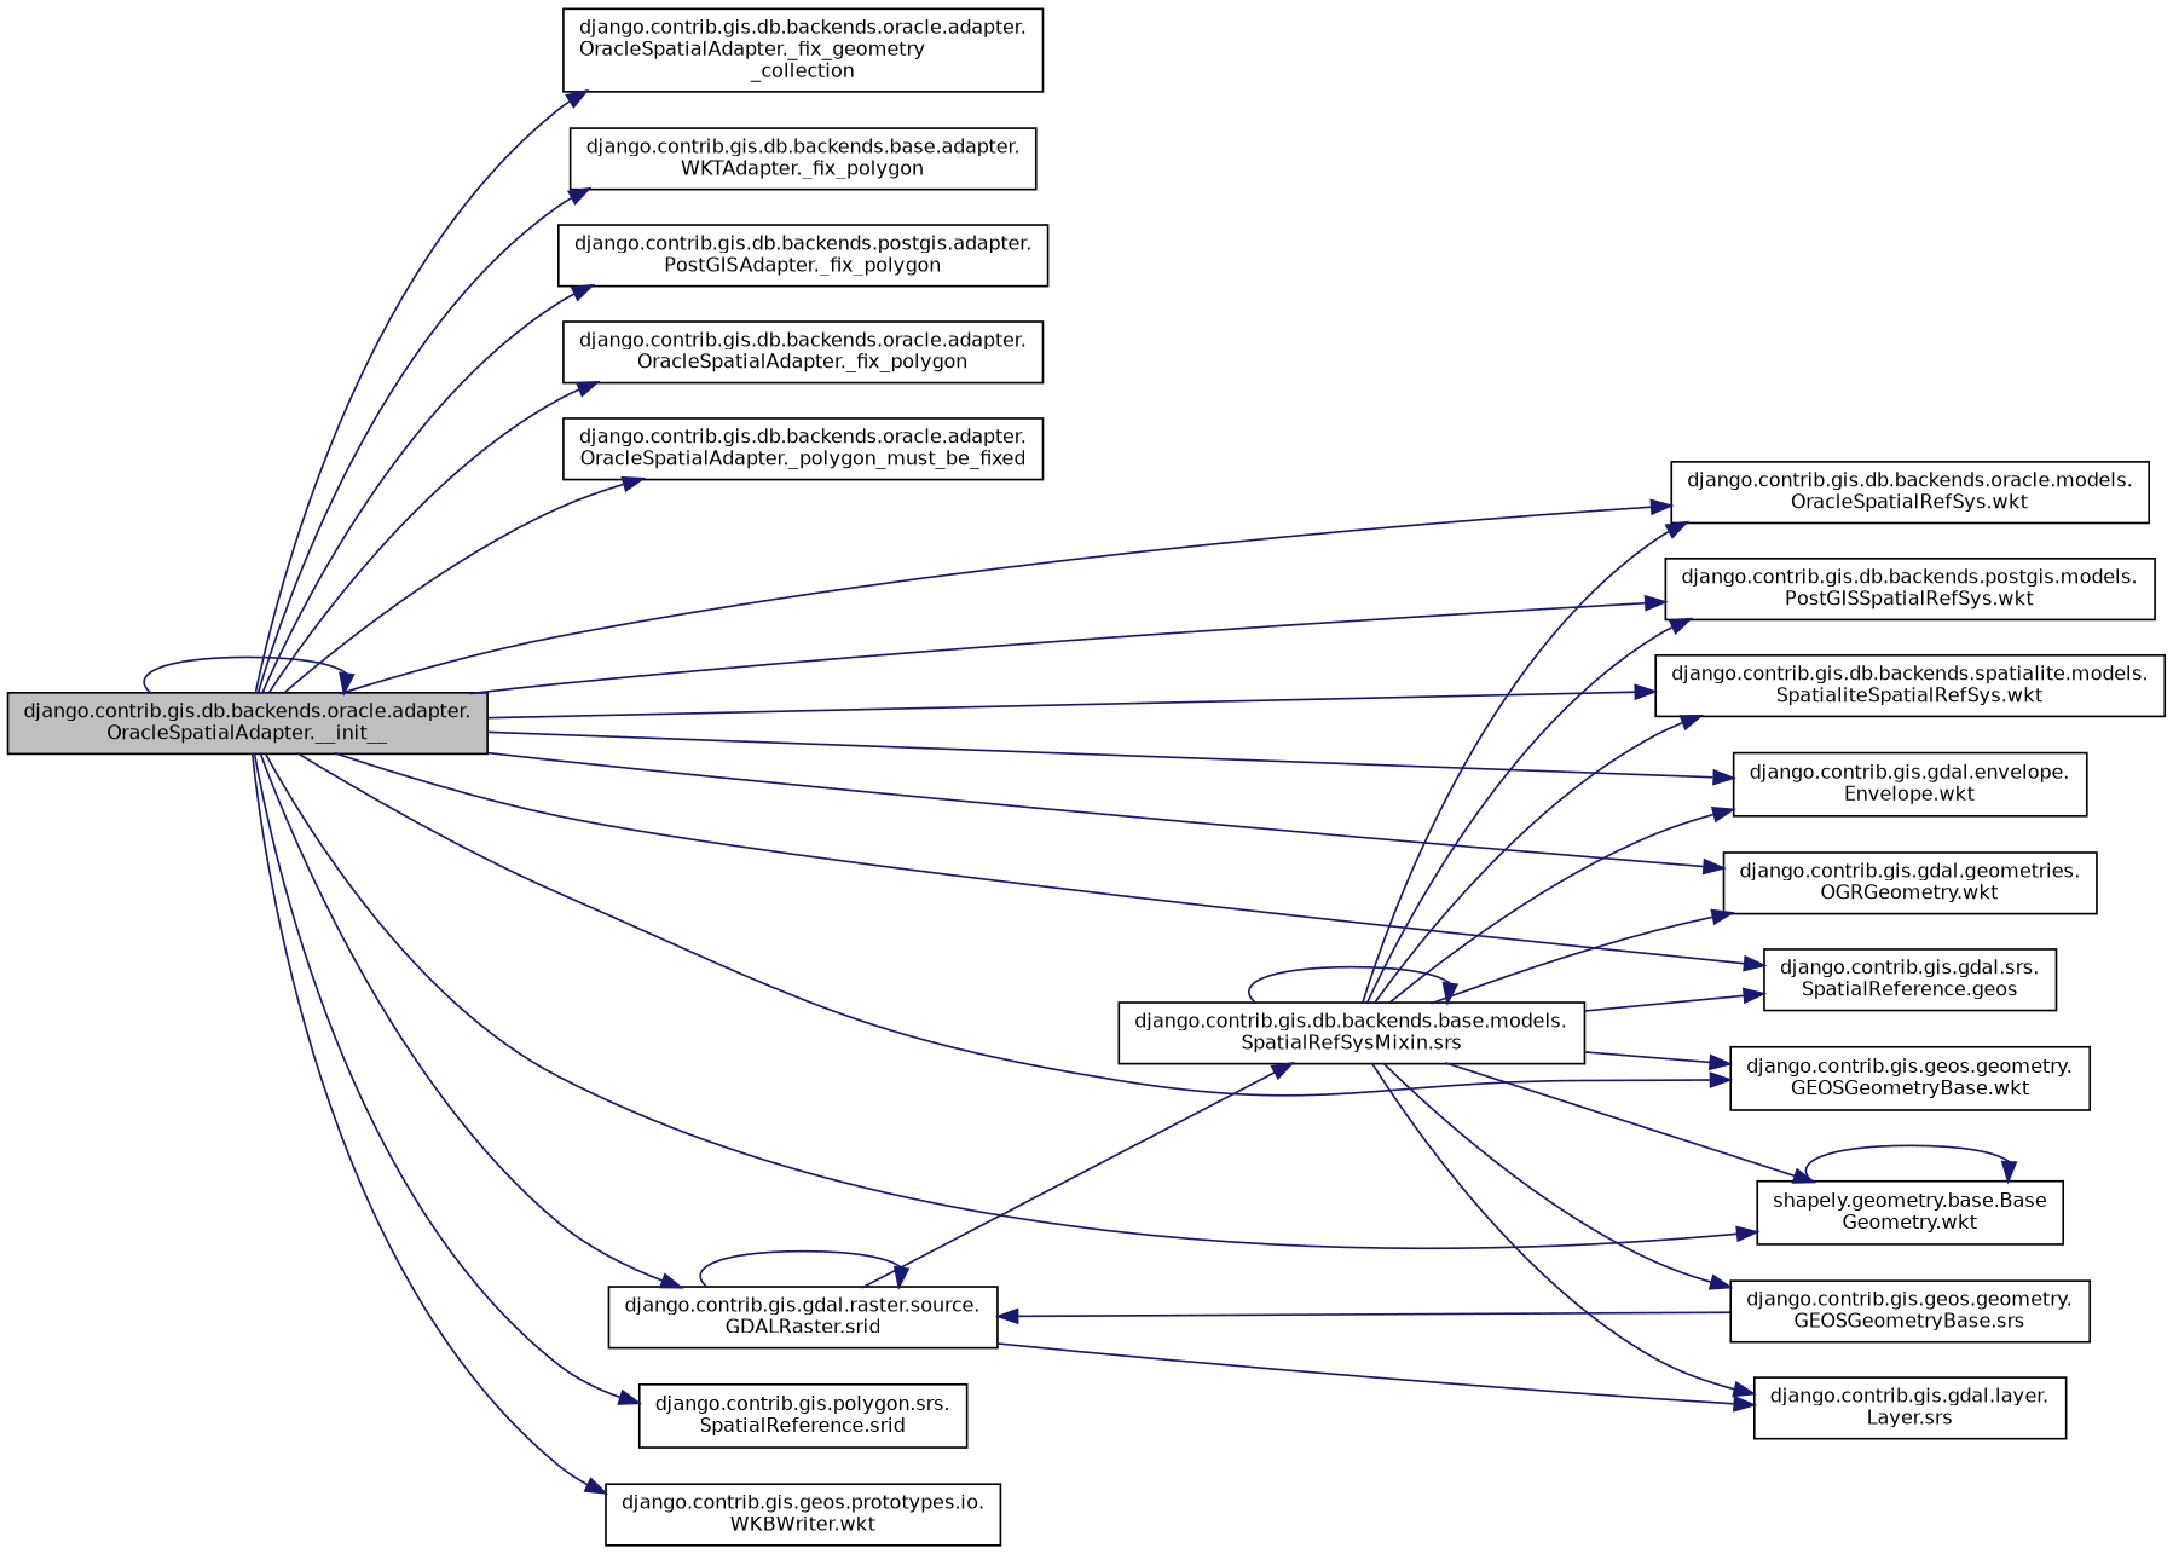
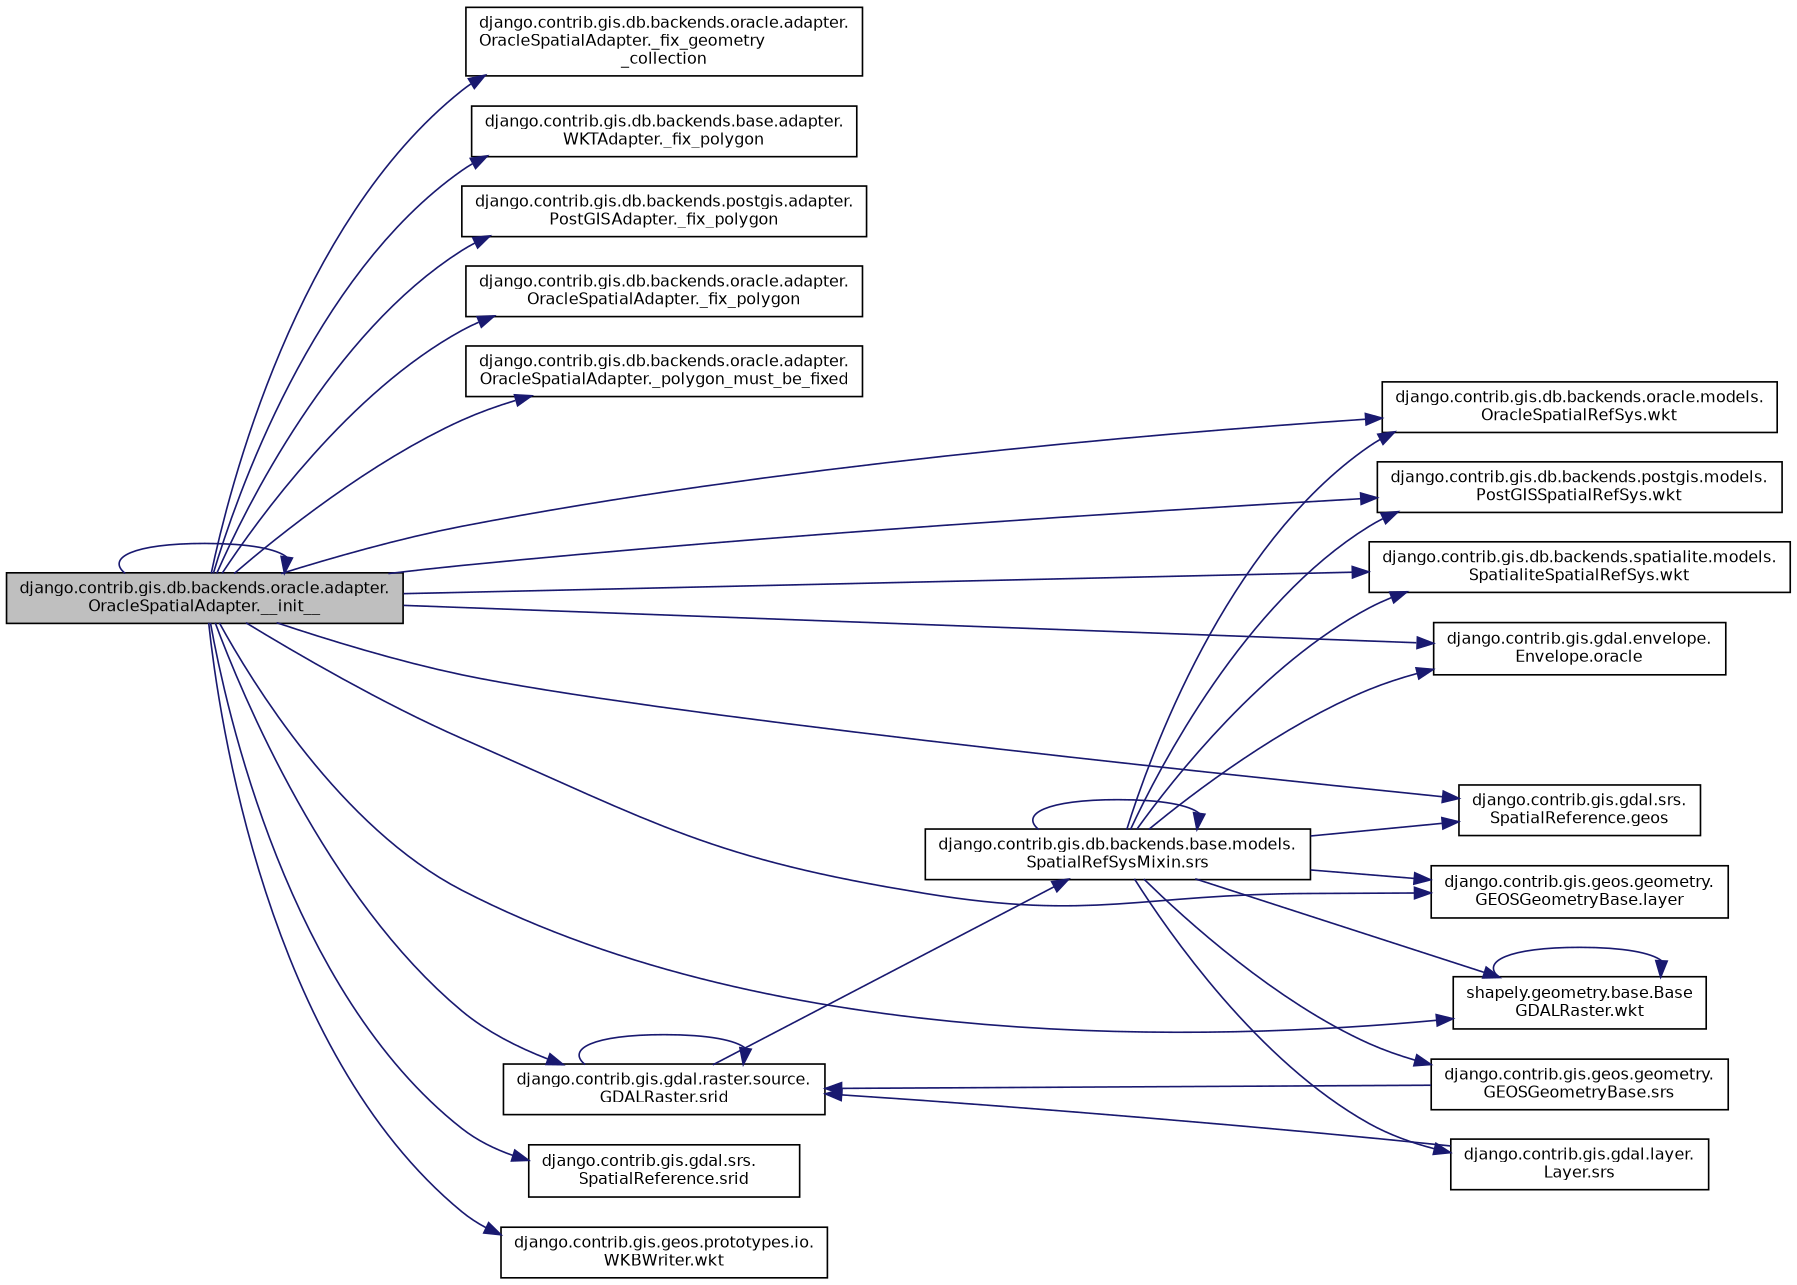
  digraph {
    rankdir=LR
    node [color=black fillcolor=white fontname=Helvetica fontsize=10 shape=record style=filled]
    edge [color=midnightblue fontname=Helvetica fontsize=10 labelfontname=Helvetica labelfontsize=10 style=solid]
    n1 [fillcolor=grey75 fontcolor=black height=0.2 label="django.contrib.gis.db.backends.oracle.adapter.\lOracleSpatialAdapter.__init__" width=0.4]
    n2 [height=0.2 label="django.contrib.gis.db.backends.oracle.adapter.\lOracleSpatialAdapter._fix_geometry\l_collection" width=0.4]
    n3 [height=0.2 label="django.contrib.gis.db.backends.base.adapter.\lWKTAdapter._fix_polygon" width=0.4]
    n4 [height=0.2 label="django.contrib.gis.db.backends.postgis.adapter.\lPostGISAdapter._fix_polygon" width=0.4]
    n5 [height=0.2 label="django.contrib.gis.db.backends.oracle.adapter.\lOracleSpatialAdapter._fix_polygon" width=0.4]
    n6 [height=0.2 label="django.contrib.gis.db.backends.oracle.adapter.\lOracleSpatialAdapter._polygon_must_be_fixed" width=0.4]
    n7 [height=0.2 label="django.contrib.gis.gdal.raster.source.\lGDALRaster.srid" width=0.4]
    n8 [height=0.2 label="django.contrib.gis.db.backends.oracle.models.\lOracleSpatialRefSys.wkt" width=0.4]
    n9 [height=0.2 label="django.contrib.gis.db.backends.postgis.models.\lPostGISSpatialRefSys.wkt" width=0.4]
    n10 [height=0.2 label="django.contrib.gis.db.backends.spatialite.models.\lSpatialiteSpatialRefSys.wkt" width=0.4]
-   n11 [height=0.2 label="django.contrib.gis.gdal.envelope.\lEnvelope.wkt" width=0.4]
-   n12 [height=0.2 label="django.contrib.gis.gdal.geometries.\lOGRGeometry.wkt" width=0.4]
+   n11 [height=0.2 label="django.contrib.gis.gdal.envelope.\lEnvelope.oracle" width=0.4]
    n13 [height=0.2 label="django.contrib.gis.gdal.srs.\lSpatialReference.geos" width=0.4]
-   n14 [height=0.2 label="django.contrib.gis.geos.geometry.\lGEOSGeometryBase.wkt" width=0.4]
-   n15 [height=0.2 label="shapely.geometry.base.Base\lGeometry.wkt" width=0.4]
-   n16 [height=0.2 label="django.contrib.gis.polygon.srs.\lSpatialReference.srid" width=0.4]
+   n14 [height=0.2 label="django.contrib.gis.geos.geometry.\lGEOSGeometryBase.layer" width=0.4]
+   n15 [height=0.2 label="shapely.geometry.base.Base\lGDALRaster.wkt" width=0.4]
+   n16 [height=0.2 label="django.contrib.gis.gdal.srs.\lSpatialReference.srid" width=0.4]
    n17 [height=0.2 label="django.contrib.gis.geos.prototypes.io.\lWKBWriter.wkt" width=0.4]
    n18 [height=0.2 label="django.contrib.gis.db.backends.base.models.\lSpatialRefSysMixin.srs" width=0.4]
    n19 [height=0.2 label="django.contrib.gis.gdal.layer.\lLayer.srs" width=0.4]
    n20 [height=0.2 label="django.contrib.gis.geos.geometry.\lGEOSGeometryBase.srs" width=0.4]
    n1 -> n1
    n1 -> n2
    n1 -> n3
    n1 -> n4
    n1 -> n5
    n1 -> n6
    n1 -> n7
    n1 -> n8
    n1 -> n9
    n1 -> n10
    n1 -> n11
-   n1 -> n12
    n1 -> n13
    n1 -> n14
    n1 -> n15
    n1 -> n16
    n1 -> n17
    n7 -> n7
    n7 -> n18
-   n7 -> n19
+   n19 -> n7
    n15 -> n15
    n18 -> n8
    n18 -> n9
    n18 -> n10
    n18 -> n11
-   n18 -> n12
    n18 -> n13
    n18 -> n14
    n18 -> n15
    n18 -> n18
    n18 -> n19
    n18 -> n20
    n20 -> n7
  }
